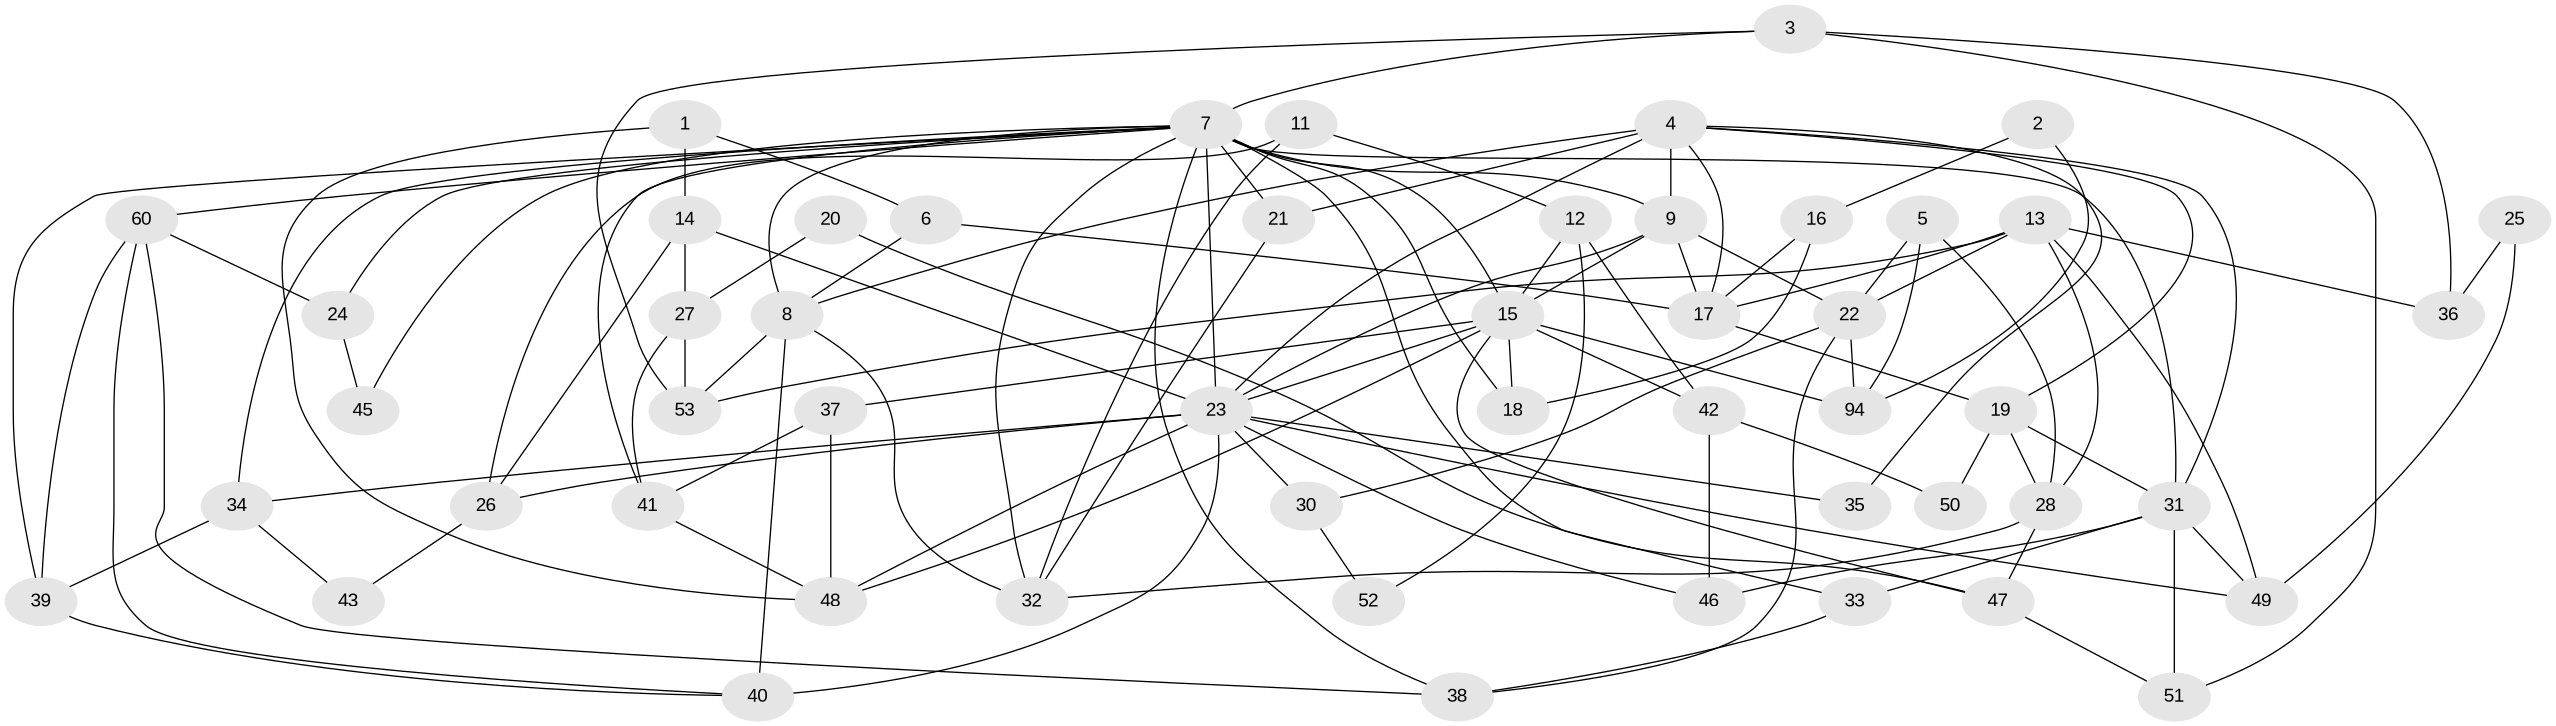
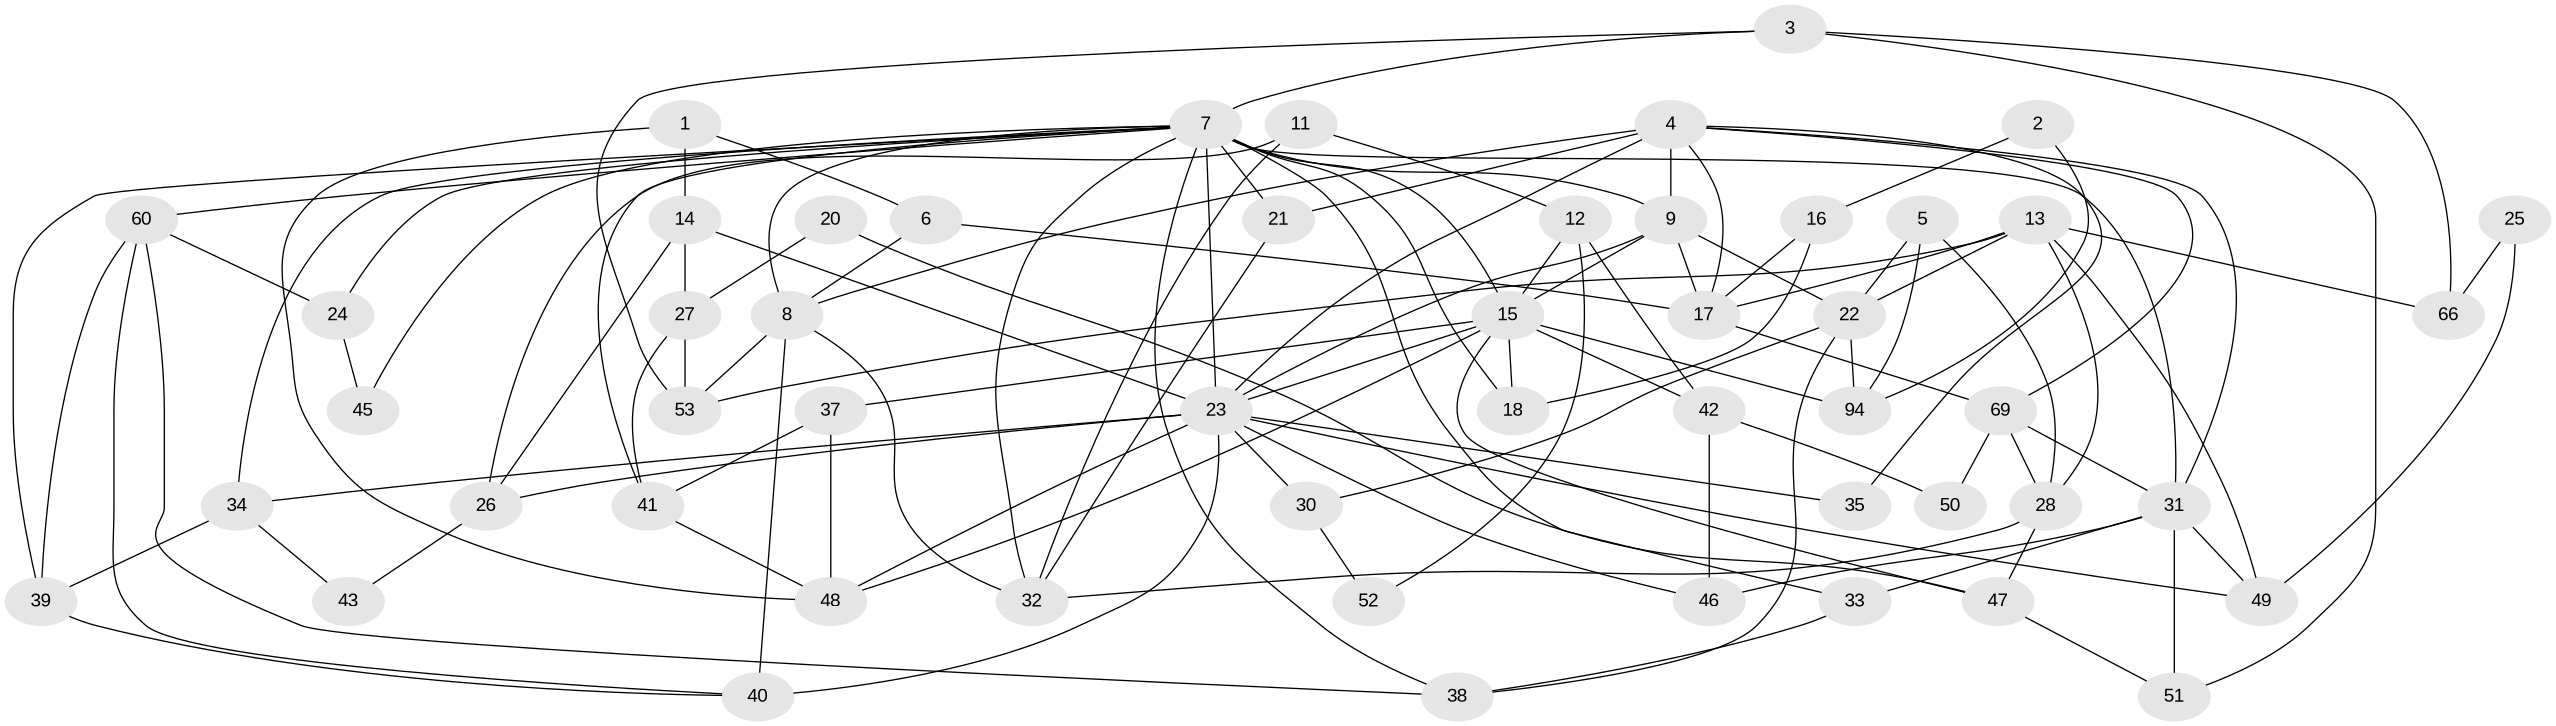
  graph {
    fontname="Liberation Sans"
    node [color=gray90 fontname="Liberation Sans" style=filled]
    edge [fontname="Liberation Sans" weight=1.0]
    1
    6
    14
    48
    8
    17
    23
    26
    27
    2
    16
    n12 [label=94]
    18
    3
    7
-   36
+   36 [label=66]
    51
    53
    9
    21
    31
    n22 [label=60]
    15
    24
    32
    33
    34
    38
    39
    41
    45
    4
-   19
+   19 [label=69]
    35
    40
    22
    28
    50
    49
    30
    46
    5
    42
    37
    47
    43
    11
    12
    52
    13
    20
    25
    1 -- 6
    1 -- 14
    1 -- 48
    6 -- 8
    6 -- 17
    14 -- 23
    14 -- 26
    14 -- 27
    8 -- 53
    8 -- 32
    8 -- 40
    17 -- 19
    23 -- 48
    23 -- 26
    23 -- 34
    23 -- 35
    23 -- 40 [weight=2.0]
    23 -- 49 [weight=2.0]
    23 -- 30
    23 -- 46
    26 -- 43
    27 -- 53
    27 -- 41
    2 -- 16
    2 -- n12
    16 -- 17
    16 -- 18
    3 -- 7
    3 -- 36
    3 -- 51
    3 -- 53
    7 -- 8
    7 -- 23 [weight=2.0]
    7 -- 18
    7 -- 9
    7 -- 21
    7 -- 31 [weight=2.0]
    7 -- n22
    7 -- 15 [weight=2.0]
    7 -- 24
    7 -- 32
    7 -- 33
    7 -- 34
    7 -- 38
    7 -- 39
    7 -- 41
    7 -- 45
    9 -- 17
    9 -- 23 [weight=2.0]
    9 -- 15 [weight=2.0]
    9 -- 22
    21 -- 32
    31 -- 51
    31 -- 33
    31 -- 49
    31 -- 46
    n22 -- 24
    n22 -- 38
    n22 -- 39
    n22 -- 40
    15 -- 48
    15 -- 23 [weight=2.0]
    15 -- n12
    15 -- 18
    15 -- 42
    15 -- 37
    15 -- 47
    24 -- 45
    33 -- 38
    34 -- 39
    34 -- 43
    39 -- 40
    41 -- 48
    4 -- 8
    4 -- 17
    4 -- 23 [weight=2.0]
    4 -- 9
    4 -- 21
    4 -- 31
    4 -- 19
    4 -- 35
    19 -- 31
    19 -- 28
    19 -- 50
    22 -- n12
    22 -- 38
    22 -- 30
    28 -- 32
    28 -- 47
    30 -- 52
    5 -- n12
    5 -- 22
    5 -- 28
    42 -- 50
    42 -- 46
    37 -- 48
    37 -- 41
    47 -- 51
    11 -- 26
    11 -- 32
    11 -- 12
    12 -- 15
    12 -- 42
    12 -- 52
    13 -- 17
    13 -- 36
    13 -- 53
    13 -- 22
    13 -- 28
    13 -- 49 [weight=2.0]
    20 -- 27
    20 -- 47
    25 -- 36
    25 -- 49
  }
